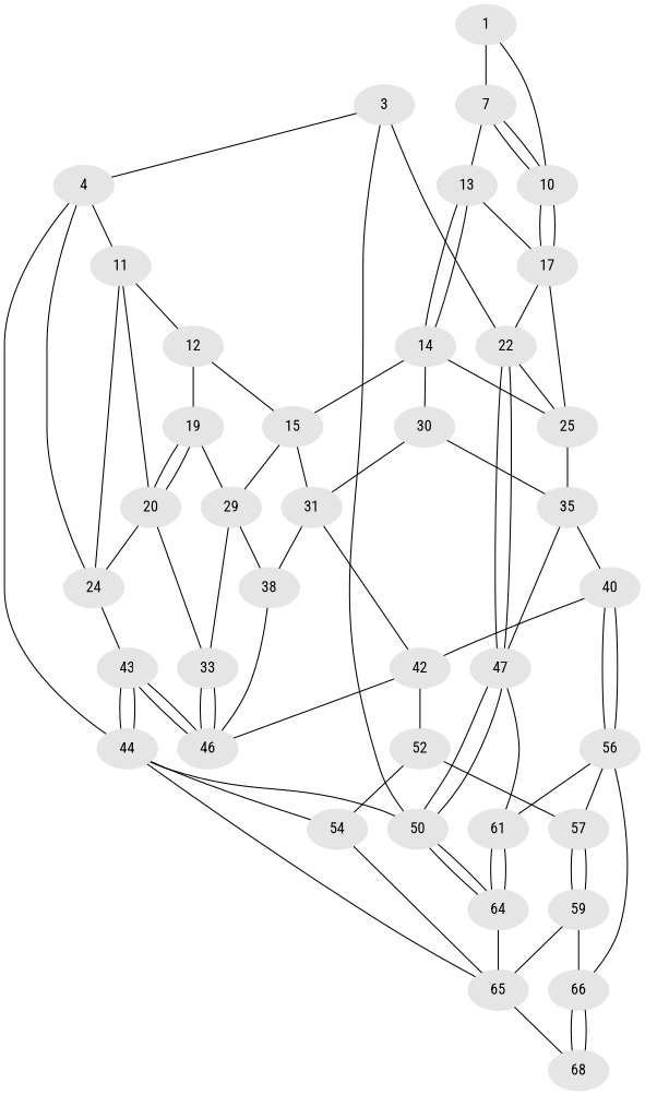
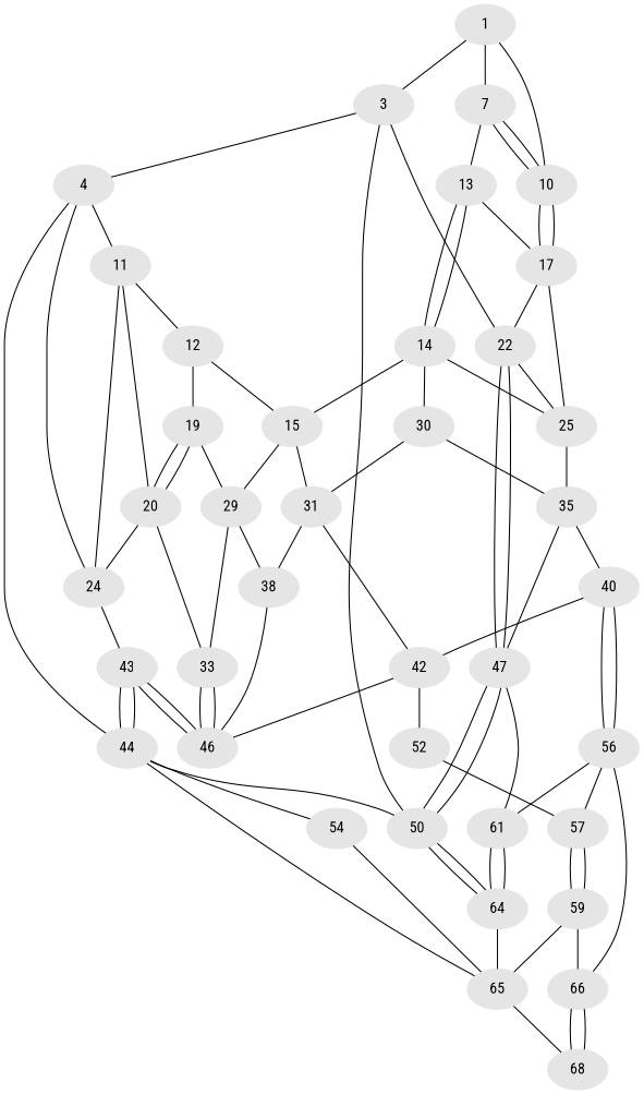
  graph {
    fontname="Roboto Condensed"
    node [color=gray90 fontname="Roboto Condensed" style=filled]
    edge [fontname="Roboto Condensed"]
    1 [super="+2"]
    3
    7 [super="+8"]
    10
    4 [super="+5"]
    22 [super="+23"]
    50
    13
    17 [super="+18"]
    11 [super="+21"]
    24 [super="+39"]
    44 [super="+45"]
    25 [super="+27"]
    47 [super="+48"]
    64 [super="+70"]
    12 [super="+16"]
    20 [super="+34"]
    43
    54
    65 [super="+69"]
    15 [super="+28"]
    19
    14 [super="+26"]
    33
    29 [super="+32"]
    31 [super="+37"]
    30
    35 [super="+36"]
    38
    42 [super="+51"]
    46 [super="+49"]
    61 [super="+62"]
    40 [super="+41"]
    52 [super="+53"]
    56 [super="+63"]
    57 [super="+58"]
    66 [super="+67"]
    68
    59 [super="+60"]
+   1 -- 3
    1 -- 7
    1 -- 10
    3 -- 4
    3 -- 22
    3 -- 50
    7 -- 10
    7 -- 10
    7 -- 13
    10 -- 17
    10 -- 17
    4 -- 11
    4 -- 24
    4 -- 44
    22 -- 25
    22 -- 47
    22 -- 47
    50 -- 64
    50 -- 64
    13 -- 17
    13 -- 14
    13 -- 14
    17 -- 22
    17 -- 25
    11 -- 24
    11 -- 12
    11 -- 20
    24 -- 43
    44 -- 50
    44 -- 54
    44 -- 65
    25 -- 35
    47 -- 50
    47 -- 50
    47 -- 61
    64 -- 65
    12 -- 15
    12 -- 19
    20 -- 24
    20 -- 33
    43 -- 44
    43 -- 44
    43 -- 46
    43 -- 46
    54 -- 65
    65 -- 68
    15 -- 29
    15 -- 31
    19 -- 20
    19 -- 20
    19 -- 29
    14 -- 25
    14 -- 15
    14 -- 30
    33 -- 46
    33 -- 46
    29 -- 33
    29 -- 38
    31 -- 38
    31 -- 42
    30 -- 31
    30 -- 35
    35 -- 47
    35 -- 40
    38 -- 46
    42 -- 46
    42 -- 52
    61 -- 64 [weight=2]
    61 -- 64
    40 -- 42
    40 -- 56
    40 -- 56
-   52 -- 54
    52 -- 57
    56 -- 61
    56 -- 57
    56 -- 66
    57 -- 59
    57 -- 59
    66 -- 68 [weight=2]
    66 -- 68
    59 -- 65
    59 -- 66
  }
